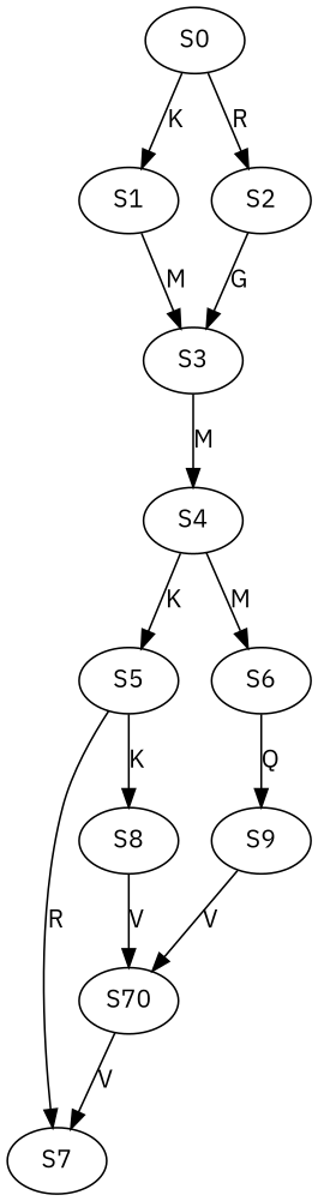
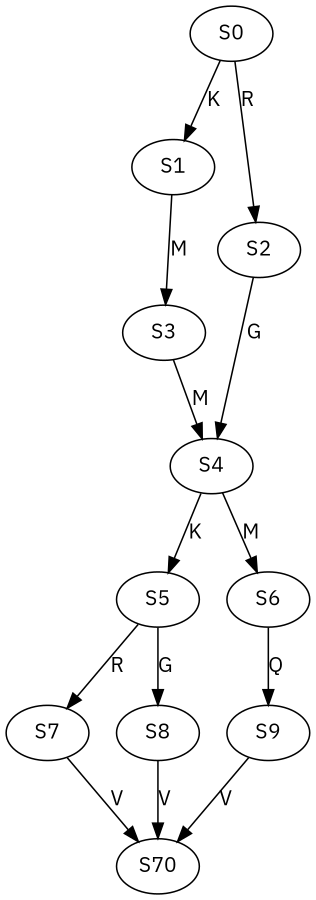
  strict digraph {
    fontname="IBM Plex Sans"
    node [fontname="IBM Plex Sans"]
    edge [fontname="IBM Plex Sans"]
    S0
    S1
    S2
    S3
    S4
    S5
    S6
    S7
    S8
    S9
    n11 [label=S70]
    S0 -> S1 [label=K]
    S0 -> S2 [label=R]
    S1 -> S3 [label=M]
-   S2 -> S3 [label=G]
+   S2 -> S4 [label=G]
    S3 -> S4 [label=M]
    S4 -> S5 [label=K]
    S4 -> S6 [label=M]
    S5 -> S7 [label=R]
-   S5 -> S8 [label=K]
+   S5 -> S8 [label=G]
    S6 -> S9 [label=Q]
-   n11 -> S7 [label=V]
+   S7 -> n11 [label=V]
    S8 -> n11 [label=V]
    S9 -> n11 [label=V]
  }
